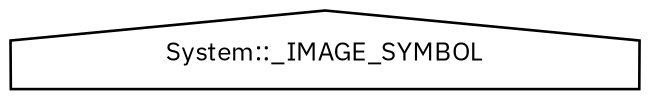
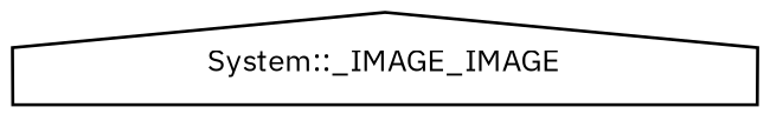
  digraph {
    rankdir=LR
    fontname="IBM Plex Sans"
-   n1 [color=black fillcolor=white fontname="IBM Plex Sans" fontsize=10 height=0.2 label="System::_IMAGE_SYMBOL" shape=house style=filled width=0.4]
+   n1 [color=black fillcolor=white fontname="IBM Plex Sans" fontsize=10 height=0.2 label="System::_IMAGE_IMAGE" shape=house style=filled width=0.4]
  }
